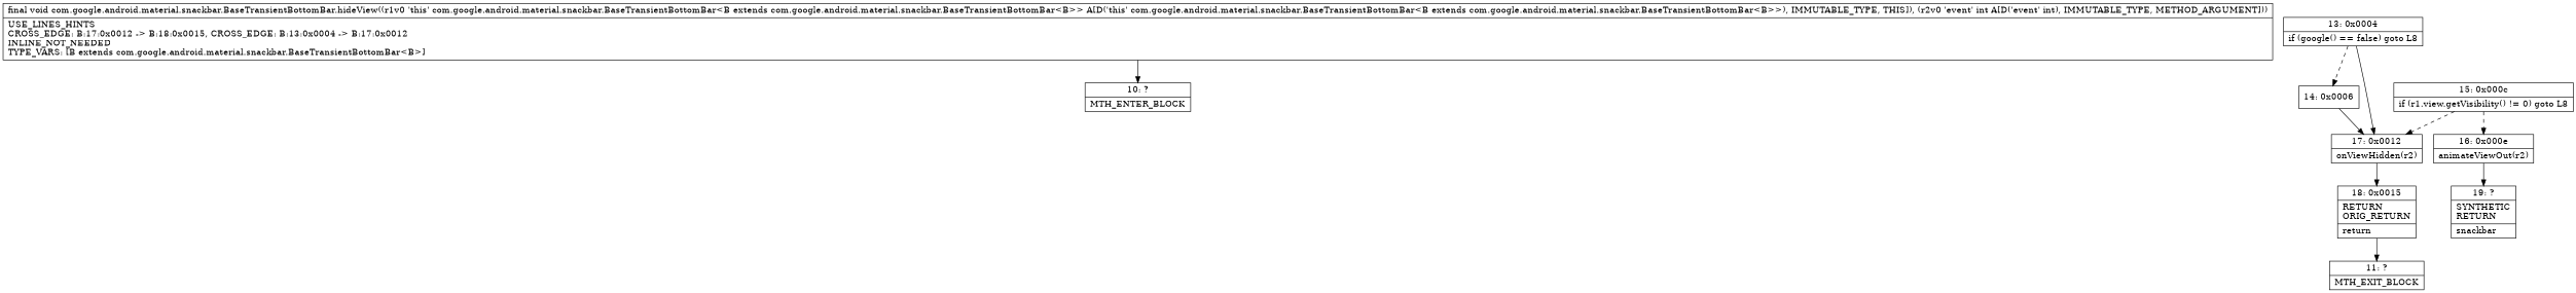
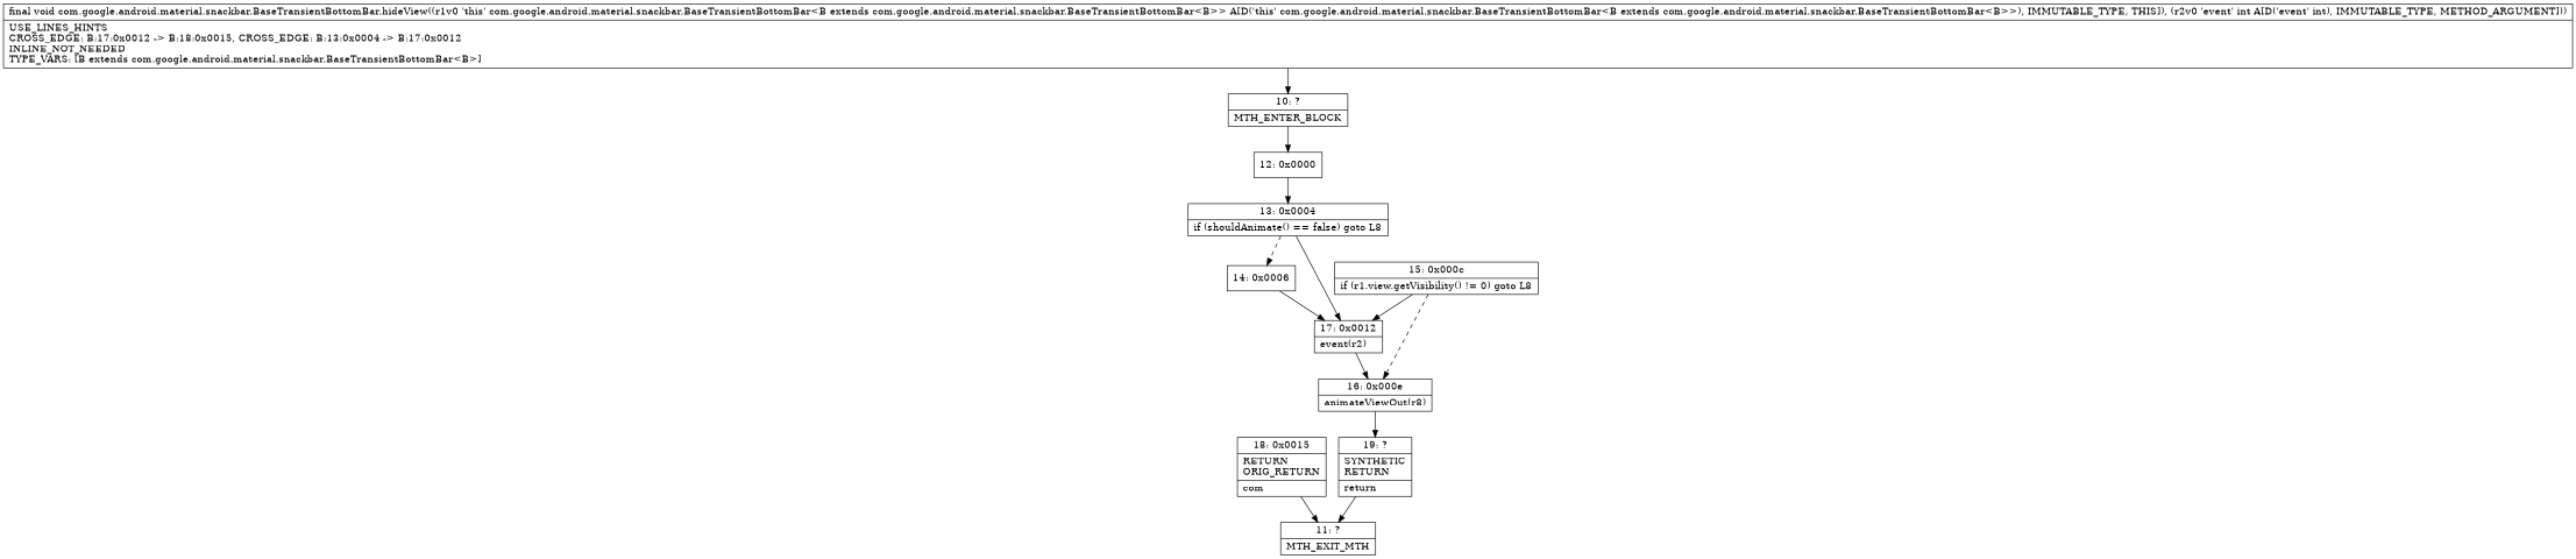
  digraph {
    node [shape=record]
    n1 [label="{10\:\ ?|MTH_ENTER_BLOCK\l}"]
-   n3 [label="{13\:\ 0x0004|if (google() == false) goto L8\l}"]
+   n2 [label="{12\:\ 0x0000}"]
+   n3 [label="{13\:\ 0x0004|if (shouldAnimate() == false) goto L8\l}"]
    n4 [label="{14\:\ 0x0006}"]
-   n5 [label="{17\:\ 0x0012|onViewHidden(r2)\l}"]
-   n6 [label="{18\:\ 0x0015|RETURN\lORIG_RETURN\l|return\l}"]
+   n5 [label="{17\:\ 0x0012|event(r2)\l}"]
+   n6 [label="{18\:\ 0x0015|RETURN\lORIG_RETURN\l|com\l}"]
    n7 [label="{15\:\ 0x000c|if (r1.view.getVisibility() != 0) goto L8\l}"]
-   n8 [label="{16\:\ 0x000e|animateViewOut(r2)\l}"]
-   n9 [label="{19\:\ ?|SYNTHETIC\lRETURN\l|snackbar\l}"]
-   n10 [label="{11\:\ ?|MTH_EXIT_BLOCK\l}"]
+   n8 [label="{16\:\ 0x000e|animateViewOut(r8)\l}"]
+   n9 [label="{19\:\ ?|SYNTHETIC\lRETURN\l|return\l}"]
+   n10 [label="{11\:\ ?|MTH_EXIT_MTH\l}"]
    n11 [label="{final void com.google.android.material.snackbar.BaseTransientBottomBar.hideView((r1v0 'this' com.google.android.material.snackbar.BaseTransientBottomBar\<B extends com.google.android.material.snackbar.BaseTransientBottomBar\<B\>\> A[D('this' com.google.android.material.snackbar.BaseTransientBottomBar\<B extends com.google.android.material.snackbar.BaseTransientBottomBar\<B\>\>), IMMUTABLE_TYPE, THIS]), (r2v0 'event' int A[D('event' int), IMMUTABLE_TYPE, METHOD_ARGUMENT]))  | USE_LINES_HINTS\lCROSS_EDGE: B:17:0x0012 \-\> B:18:0x0015, CROSS_EDGE: B:13:0x0004 \-\> B:17:0x0012\lINLINE_NOT_NEEDED\lTYPE_VARS: [B extends com.google.android.material.snackbar.BaseTransientBottomBar\<B\>]\l}"]
+   n1 -> n2
+   n2 -> n3
    n3 -> n4 [style=dashed]
    n3 -> n5
    n4 -> n5
-   n5 -> n6
+   n5 -> n8
    n6 -> n10
-   n7 -> n5 [style=dashed]
+   n7 -> n5
    n7 -> n8 [style=dashed]
    n8 -> n9
+   n9 -> n10
    n11 -> n1
  }
